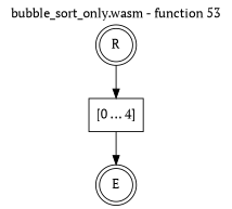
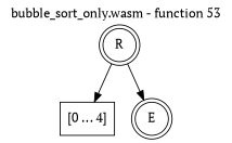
  digraph {
    fontname="PT Serif"
    label="bubble_sort_only.wasm - function 53"
    labelfontcolor=black
    labelfontname=Helvetica
    labelfontsize=16
    labelloc=t
    node [fontname="PT Serif" shape=doublecircle]
    edge [fontname="PT Serif"]
    n1 [color=black label="[0 ... 4]" shape=box style=solid]
    R
    E
-   n1 -> E
+   R -> E
    R -> n1
  }
